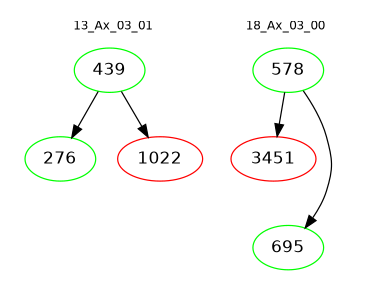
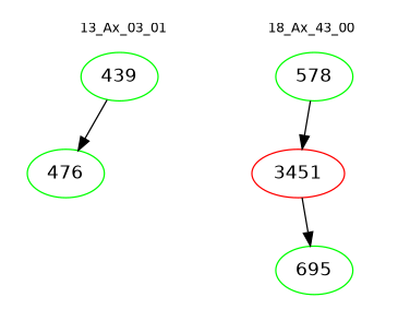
  digraph {
    fontname="DejaVu Sans"
    node [color=green fontname="DejaVu Sans"]
    edge [color=black fontname="DejaVu Sans"]
    n1 [label=439]
-   n2 [label=276]
-   n3 [color=red label=1022]
+   n2 [label=476]
    n4 [label=578]
    n5 [color=red label=3451]
    n6 [label=695]
    subgraph cluster_1 {
      color=white
      fontsize=10
      label="13_Ax_03_01"
      n1
      n2
-     n3
    }
    subgraph cluster_2 {
      color=white
      fontsize=10
-     label="18_Ax_03_00"
+     label="18_Ax_43_00"
      n4
      n5
      n6
    }
    n1 -> n2
-   n1 -> n3
    n4 -> n5
-   n4 -> n6
+   n5 -> n6
  }
